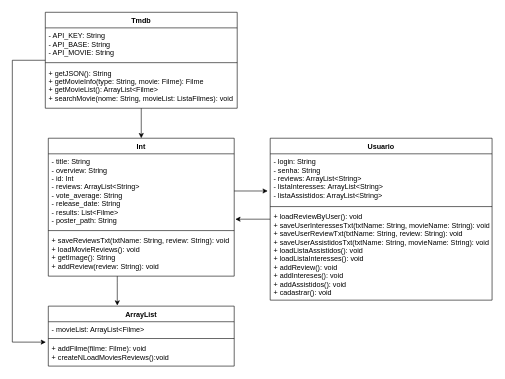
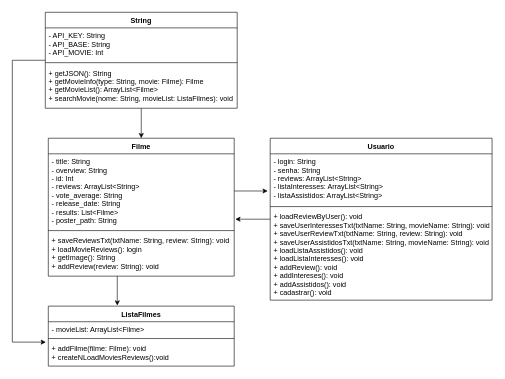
  <mxCell id="0" />
  <mxCell id="1" parent="0" />
  <mxCell id="2" style="edgeStyle=orthogonalEdgeStyle;rounded=0;orthogonalLoop=1;jettySize=auto;html=1;entryX=0.371;entryY=-0.01;entryDx=0;entryDy=0;entryPerimeter=0;" edge="1" parent="1" source="3" target="12"><mxGeometry relative="1" as="geometry"><Array as="points"><mxPoint x="195" y="470" /><mxPoint x="195" y="470" /></Array></mxGeometry></mxCell>
- <mxCell id="3" value="Int" style="swimlane;fontStyle=1;align=center;verticalAlign=top;childLayout=stackLayout;horizontal=1;startSize=26;horizontalStack=0;resizeParent=1;resizeParentMax=0;resizeLast=0;collapsible=1;marginBottom=0;" vertex="1" parent="1"><mxGeometry x="80" y="230" width="310" height="230" as="geometry" /></mxCell>
+ <mxCell id="3" value="Filme" style="swimlane;fontStyle=1;align=center;verticalAlign=top;childLayout=stackLayout;horizontal=1;startSize=26;horizontalStack=0;resizeParent=1;resizeParentMax=0;resizeLast=0;collapsible=1;marginBottom=0;" vertex="1" parent="1"><mxGeometry x="80" y="230" width="310" height="230" as="geometry" /></mxCell>
  <mxCell id="4" value="- title: String&#10;- overview: String&#10;- id: Int&#10;- reviews: ArrayList&lt;String&gt;&#10;- vote_average: String&#10;- release_date: String&#10;- results: List&lt;Filme&gt;&#10;- poster_path: String&#10;" style="text;strokeColor=none;fillColor=none;align=left;verticalAlign=top;spacingLeft=4;spacingRight=4;overflow=hidden;rotatable=0;points=[[0,0.5],[1,0.5]];portConstraint=eastwest;" vertex="1" parent="3"><mxGeometry y="26" width="310" height="124" as="geometry" /></mxCell>
  <mxCell id="5" value="" style="line;strokeWidth=1;fillColor=none;align=left;verticalAlign=middle;spacingTop=-1;spacingLeft=3;spacingRight=3;rotatable=0;labelPosition=right;points=[];portConstraint=eastwest;" vertex="1" parent="3"><mxGeometry y="150" width="310" height="8" as="geometry" /></mxCell>
- <mxCell id="6" value="+ saveReviewsTxt(txtName: String, review: String): void&#10;+ loadMovieReviews(): void&#10;+ getImage(): String&#10;+ addReview(review: String): void&#10;&#10;" style="text;strokeColor=none;fillColor=none;align=left;verticalAlign=top;spacingLeft=4;spacingRight=4;overflow=hidden;rotatable=0;points=[[0,0.5],[1,0.5]];portConstraint=eastwest;" vertex="1" parent="3"><mxGeometry y="158" width="310" height="72" as="geometry" /></mxCell>
+ <mxCell id="6" value="+ saveReviewsTxt(txtName: String, review: String): void&#10;+ loadMovieReviews(): login&#10;+ getImage(): String&#10;+ addReview(review: String): void&#10;&#10;" style="text;strokeColor=none;fillColor=none;align=left;verticalAlign=top;spacingLeft=4;spacingRight=4;overflow=hidden;rotatable=0;points=[[0,0.5],[1,0.5]];portConstraint=eastwest;" vertex="1" parent="3"><mxGeometry y="158" width="310" height="72" as="geometry" /></mxCell>
  <mxCell id="7" style="edgeStyle=orthogonalEdgeStyle;rounded=0;orthogonalLoop=1;jettySize=auto;html=1;entryX=1.006;entryY=0.879;entryDx=0;entryDy=0;entryPerimeter=0;" edge="1" parent="1" source="8" target="4"><mxGeometry relative="1" as="geometry" /></mxCell>
  <mxCell id="8" value="Usuario" style="swimlane;fontStyle=1;align=center;verticalAlign=top;childLayout=stackLayout;horizontal=1;startSize=26;horizontalStack=0;resizeParent=1;resizeParentMax=0;resizeLast=0;collapsible=1;marginBottom=0;" vertex="1" parent="1"><mxGeometry x="450" y="230" width="370" height="270" as="geometry" /></mxCell>
  <mxCell id="9" value="- login: String&#10;- senha: String&#10;- reviews: ArrayList&lt;String&gt;&#10;- listaInteresses: ArrayList&lt;String&gt;&#10;- listaAssistidos: ArrayList&lt;String&gt;" style="text;strokeColor=none;fillColor=none;align=left;verticalAlign=top;spacingLeft=4;spacingRight=4;overflow=hidden;rotatable=0;points=[[0,0.5],[1,0.5]];portConstraint=eastwest;" vertex="1" parent="8"><mxGeometry y="26" width="370" height="84" as="geometry" /></mxCell>
  <mxCell id="10" value="" style="line;strokeWidth=1;fillColor=none;align=left;verticalAlign=middle;spacingTop=-1;spacingLeft=3;spacingRight=3;rotatable=0;labelPosition=right;points=[];portConstraint=eastwest;" vertex="1" parent="8"><mxGeometry y="110" width="370" height="8" as="geometry" /></mxCell>
  <mxCell id="11" value="+ loadReviewByUser(): void&#10;+ saveUserInteressesTxt(txtName: String, movieName: String): void&#10;+ saveUserReviewTxt(txtName: String, review: String): void&#10;+ saveUserAssistidosTxt(txtName: String, movieName: String): void&#10;+ loadListaAssistidos(): void&#10;+ loadListaInteresses(): void&#10;+ addReview(): void&#10;+ addIntereses(): void&#10;+ addAssistidos(): void&#10;+ cadastrar(): void&#10;&#10;&#10;" style="text;strokeColor=none;fillColor=none;align=left;verticalAlign=top;spacingLeft=4;spacingRight=4;overflow=hidden;rotatable=0;points=[[0,0.5],[1,0.5]];portConstraint=eastwest;" vertex="1" parent="8"><mxGeometry y="118" width="370" height="152" as="geometry" /></mxCell>
- <mxCell id="12" value="ArrayList&#10;" style="swimlane;fontStyle=1;align=center;verticalAlign=top;childLayout=stackLayout;horizontal=1;startSize=26;horizontalStack=0;resizeParent=1;resizeParentMax=0;resizeLast=0;collapsible=1;marginBottom=0;" vertex="1" parent="1"><mxGeometry x="80" y="510" width="310" height="100" as="geometry" /></mxCell>
+ <mxCell id="12" value="ListaFilmes&#10;" style="swimlane;fontStyle=1;align=center;verticalAlign=top;childLayout=stackLayout;horizontal=1;startSize=26;horizontalStack=0;resizeParent=1;resizeParentMax=0;resizeLast=0;collapsible=1;marginBottom=0;" vertex="1" parent="1"><mxGeometry x="80" y="510" width="310" height="100" as="geometry" /></mxCell>
  <mxCell id="13" value="- movieList: ArrayList&lt;Filme&gt;&#10;&#10;" style="text;strokeColor=none;fillColor=none;align=left;verticalAlign=top;spacingLeft=4;spacingRight=4;overflow=hidden;rotatable=0;points=[[0,0.5],[1,0.5]];portConstraint=eastwest;" vertex="1" parent="12"><mxGeometry y="26" width="310" height="24" as="geometry" /></mxCell>
  <mxCell id="14" value="" style="line;strokeWidth=1;fillColor=none;align=left;verticalAlign=middle;spacingTop=-1;spacingLeft=3;spacingRight=3;rotatable=0;labelPosition=right;points=[];portConstraint=eastwest;" vertex="1" parent="12"><mxGeometry y="50" width="310" height="8" as="geometry" /></mxCell>
  <mxCell id="15" value="+ addFilme(filme: Filme): void&#10;+ createNLoadMoviesReviews():void&#10;" style="text;strokeColor=none;fillColor=none;align=left;verticalAlign=top;spacingLeft=4;spacingRight=4;overflow=hidden;rotatable=0;points=[[0,0.5],[1,0.5]];portConstraint=eastwest;" vertex="1" parent="12"><mxGeometry y="58" width="310" height="42" as="geometry" /></mxCell>
  <mxCell id="16" style="edgeStyle=orthogonalEdgeStyle;rounded=0;orthogonalLoop=1;jettySize=auto;html=1;entryX=0.5;entryY=0;entryDx=0;entryDy=0;" edge="1" parent="1" source="18" target="3"><mxGeometry relative="1" as="geometry" /></mxCell>
  <mxCell id="17" style="edgeStyle=orthogonalEdgeStyle;rounded=0;orthogonalLoop=1;jettySize=auto;html=1;entryX=-0.013;entryY=0.048;entryDx=0;entryDy=0;entryPerimeter=0;" edge="1" parent="1" source="18" target="15"><mxGeometry relative="1" as="geometry"><mxPoint x="30" y="570" as="targetPoint" /><Array as="points"><mxPoint x="20" y="100" /><mxPoint x="20" y="570" /></Array></mxGeometry></mxCell>
- <mxCell id="18" value="Tmdb" style="swimlane;fontStyle=1;align=center;verticalAlign=top;childLayout=stackLayout;horizontal=1;startSize=26;horizontalStack=0;resizeParent=1;resizeParentMax=0;resizeLast=0;collapsible=1;marginBottom=0;" vertex="1" parent="1"><mxGeometry x="75" y="20" width="320" height="160" as="geometry" /></mxCell>
- <mxCell id="19" value="- API_KEY: String&#10;- API_BASE: String&#10;- API_MOVIE: String" style="text;strokeColor=none;fillColor=none;align=left;verticalAlign=top;spacingLeft=4;spacingRight=4;overflow=hidden;rotatable=0;points=[[0,0.5],[1,0.5]];portConstraint=eastwest;" vertex="1" parent="18"><mxGeometry y="26" width="320" height="54" as="geometry" /></mxCell>
+ <mxCell id="18" value="String" style="swimlane;fontStyle=1;align=center;verticalAlign=top;childLayout=stackLayout;horizontal=1;startSize=26;horizontalStack=0;resizeParent=1;resizeParentMax=0;resizeLast=0;collapsible=1;marginBottom=0;" vertex="1" parent="1"><mxGeometry x="75" y="20" width="320" height="160" as="geometry" /></mxCell>
+ <mxCell id="19" value="- API_KEY: String&#10;- API_BASE: String&#10;- API_MOVIE: Int" style="text;strokeColor=none;fillColor=none;align=left;verticalAlign=top;spacingLeft=4;spacingRight=4;overflow=hidden;rotatable=0;points=[[0,0.5],[1,0.5]];portConstraint=eastwest;" vertex="1" parent="18"><mxGeometry y="26" width="320" height="54" as="geometry" /></mxCell>
  <mxCell id="20" value="" style="line;strokeWidth=1;fillColor=none;align=left;verticalAlign=middle;spacingTop=-1;spacingLeft=3;spacingRight=3;rotatable=0;labelPosition=right;points=[];portConstraint=eastwest;" vertex="1" parent="18"><mxGeometry y="80" width="320" height="8" as="geometry" /></mxCell>
  <mxCell id="21" value="+ getJSON(): String&#10;+ getMovieInfo(type: String, movie: Filme): Filme&#10;+ getMovieList(): ArrayList&lt;Filme&gt;&#10;+ searchMovie(nome: String, movieList: ListaFilmes): void&#10;&#10;" style="text;strokeColor=none;fillColor=none;align=left;verticalAlign=top;spacingLeft=4;spacingRight=4;overflow=hidden;rotatable=0;points=[[0,0.5],[1,0.5]];portConstraint=eastwest;" vertex="1" parent="18"><mxGeometry y="88" width="320" height="72" as="geometry" /></mxCell>
  <mxCell id="22" style="edgeStyle=orthogonalEdgeStyle;rounded=0;orthogonalLoop=1;jettySize=auto;html=1;entryX=-0.011;entryY=0.738;entryDx=0;entryDy=0;entryPerimeter=0;" edge="1" parent="1" source="4" target="9"><mxGeometry relative="1" as="geometry" /></mxCell>
